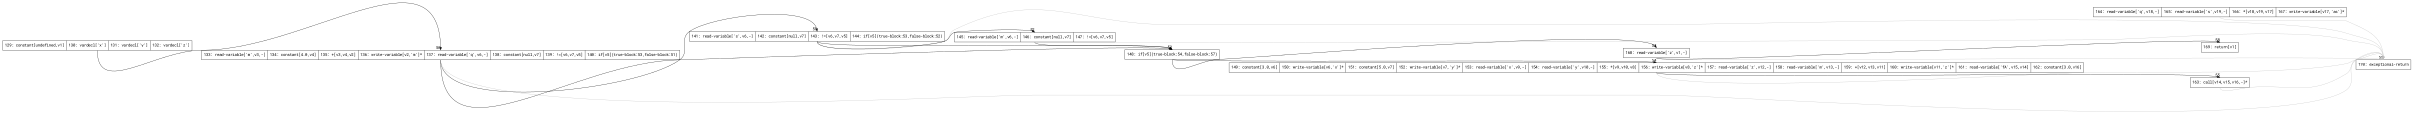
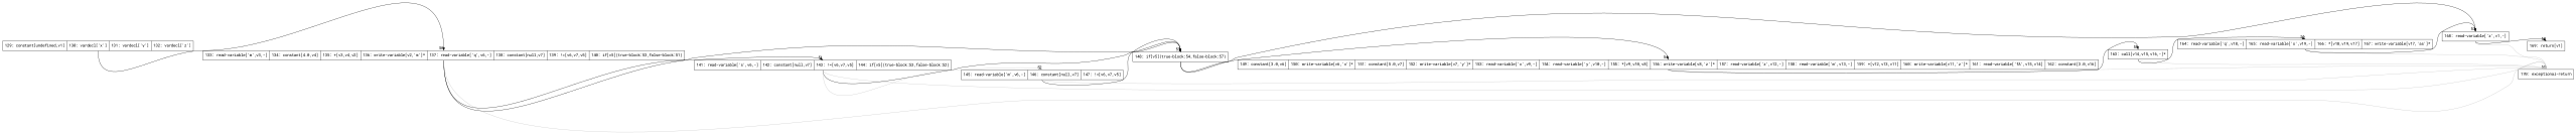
  digraph {
    fontname="Roboto Mono"
    rankdir=LR
    node [fontname="Roboto Mono" shape=record]
    edge [fontname="Roboto Mono" headport=n tailport=s]
    n1 [label="{129: constant[undefined,v1]|130: vardecl['x']|131: vardecl['y']|132: vardecl['z']}"]
    n2 [label="{133: read-variable['m',v3,-]|134: constant[4.0,v4]|135: +[v3,v4,v2]|136: write-variable[v2,'m']*|137: read-variable['q',v6,-]|138: constant[null,v7]|139: !=[v6,v7,v5]|140: if[v5](true-block:53,false-block:51)}"]
    n3 [label="{148: if[v5](true-block:54,false-block:57)}"]
    n4 [label="{141: read-variable['s',v6,-]|142: constant[null,v7]|143: !=[v6,v7,v5]|144: if[v5](true-block:53,false-block:52)}"]
    n5 [label="{170: exceptional-return}"]
    n6 [label="{149: constant[3.0,v6]|150: write-variable[v6,'x']*|151: constant[5.0,v7]|152: write-variable[v7,'y']*|153: read-variable['x',v9,-]|154: read-variable['y',v10,-]|155: *[v9,v10,v8]|156: write-variable[v8,'z']*|157: read-variable['z',v12,-]|158: read-variable['m',v13,-]|159: +[v12,v13,v11]|160: write-variable[v11,'z']*|161: read-variable['fA',v15,v14]|162: constant[3.0,v16]}"]
    n7 [label="{168: read-variable['z',v1,-]}"]
    n8 [label="{145: read-variable['m',v6,-]|146: constant[null,v7]|147: !=[v6,v7,v5]}"]
    n9 [label="{163: call[v14,v15,v16,-]*}"]
    n10 [label="{169: return[v1]}"]
    n11 [label="{164: read-variable['q',v18,-]|165: read-variable['s',v19,-]|166: *[v18,v19,v17]|167: write-variable[v17,'as']*}"]
    n1 -> n2 [headlabel="      50"]
    n2 -> n3 [headlabel="      53"]
    n2 -> n4 [headlabel="      51"]
    n2 -> n5 [color=gray headlabel="      59"]
    n3 -> n6 [headlabel="      54"]
    n3 -> n7 [headlabel="      57"]
    n4 -> n3
    n4 -> n5 [color=gray]
-   n4 -> n8 [headlabel="      52"]
+   n4 -> n8 [headlabel="      52" color=gray]
    n6 -> n5 [color=gray]
    n6 -> n9 [headlabel="      55"]
    n7 -> n5 [color=gray]
    n7 -> n10 [headlabel="      58"]
    n8 -> n3
    n8 -> n5 [color=gray]
    n9 -> n5 [color=gray]
+   n9 -> n11 [headlabel="      56"]
    n11 -> n5 [color=gray]
+   n11 -> n7
  }
